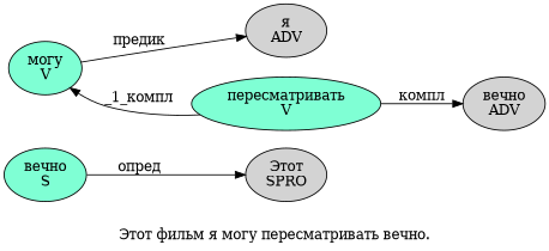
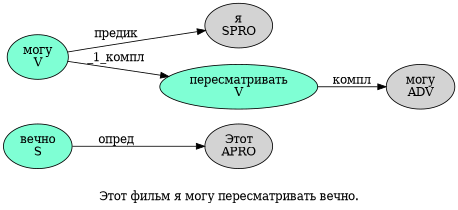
  digraph {
    label="Этот фильм я могу пересматривать вечно."
    rankdir=LR
    node [fillcolor=lightgrey penwidth=1 shape=ellipse style=filled]
-   n1 [label="Этот\nSPRO"]
+   n1 [label="Этот\nAPRO"]
    n2 [fillcolor=aquamarine label="вечно\nS"]
-   n3 [label="я\nADV"]
+   n3 [label="я\nSPRO"]
    n4 [fillcolor=aquamarine label="могу\nV"]
    n5 [fillcolor=aquamarine label="пересматривать\nV"]
-   n6 [label="вечно\nADV"]
+   n6 [label="могу\nADV"]
    n2 -> n1 [label="опред"]
    n4 -> n3 [label="предик"]
-   n5 -> n4 [label="_1_компл"]
+   n4 -> n5 [label="_1_компл"]
    n5 -> n6 [label="компл"]
  }
